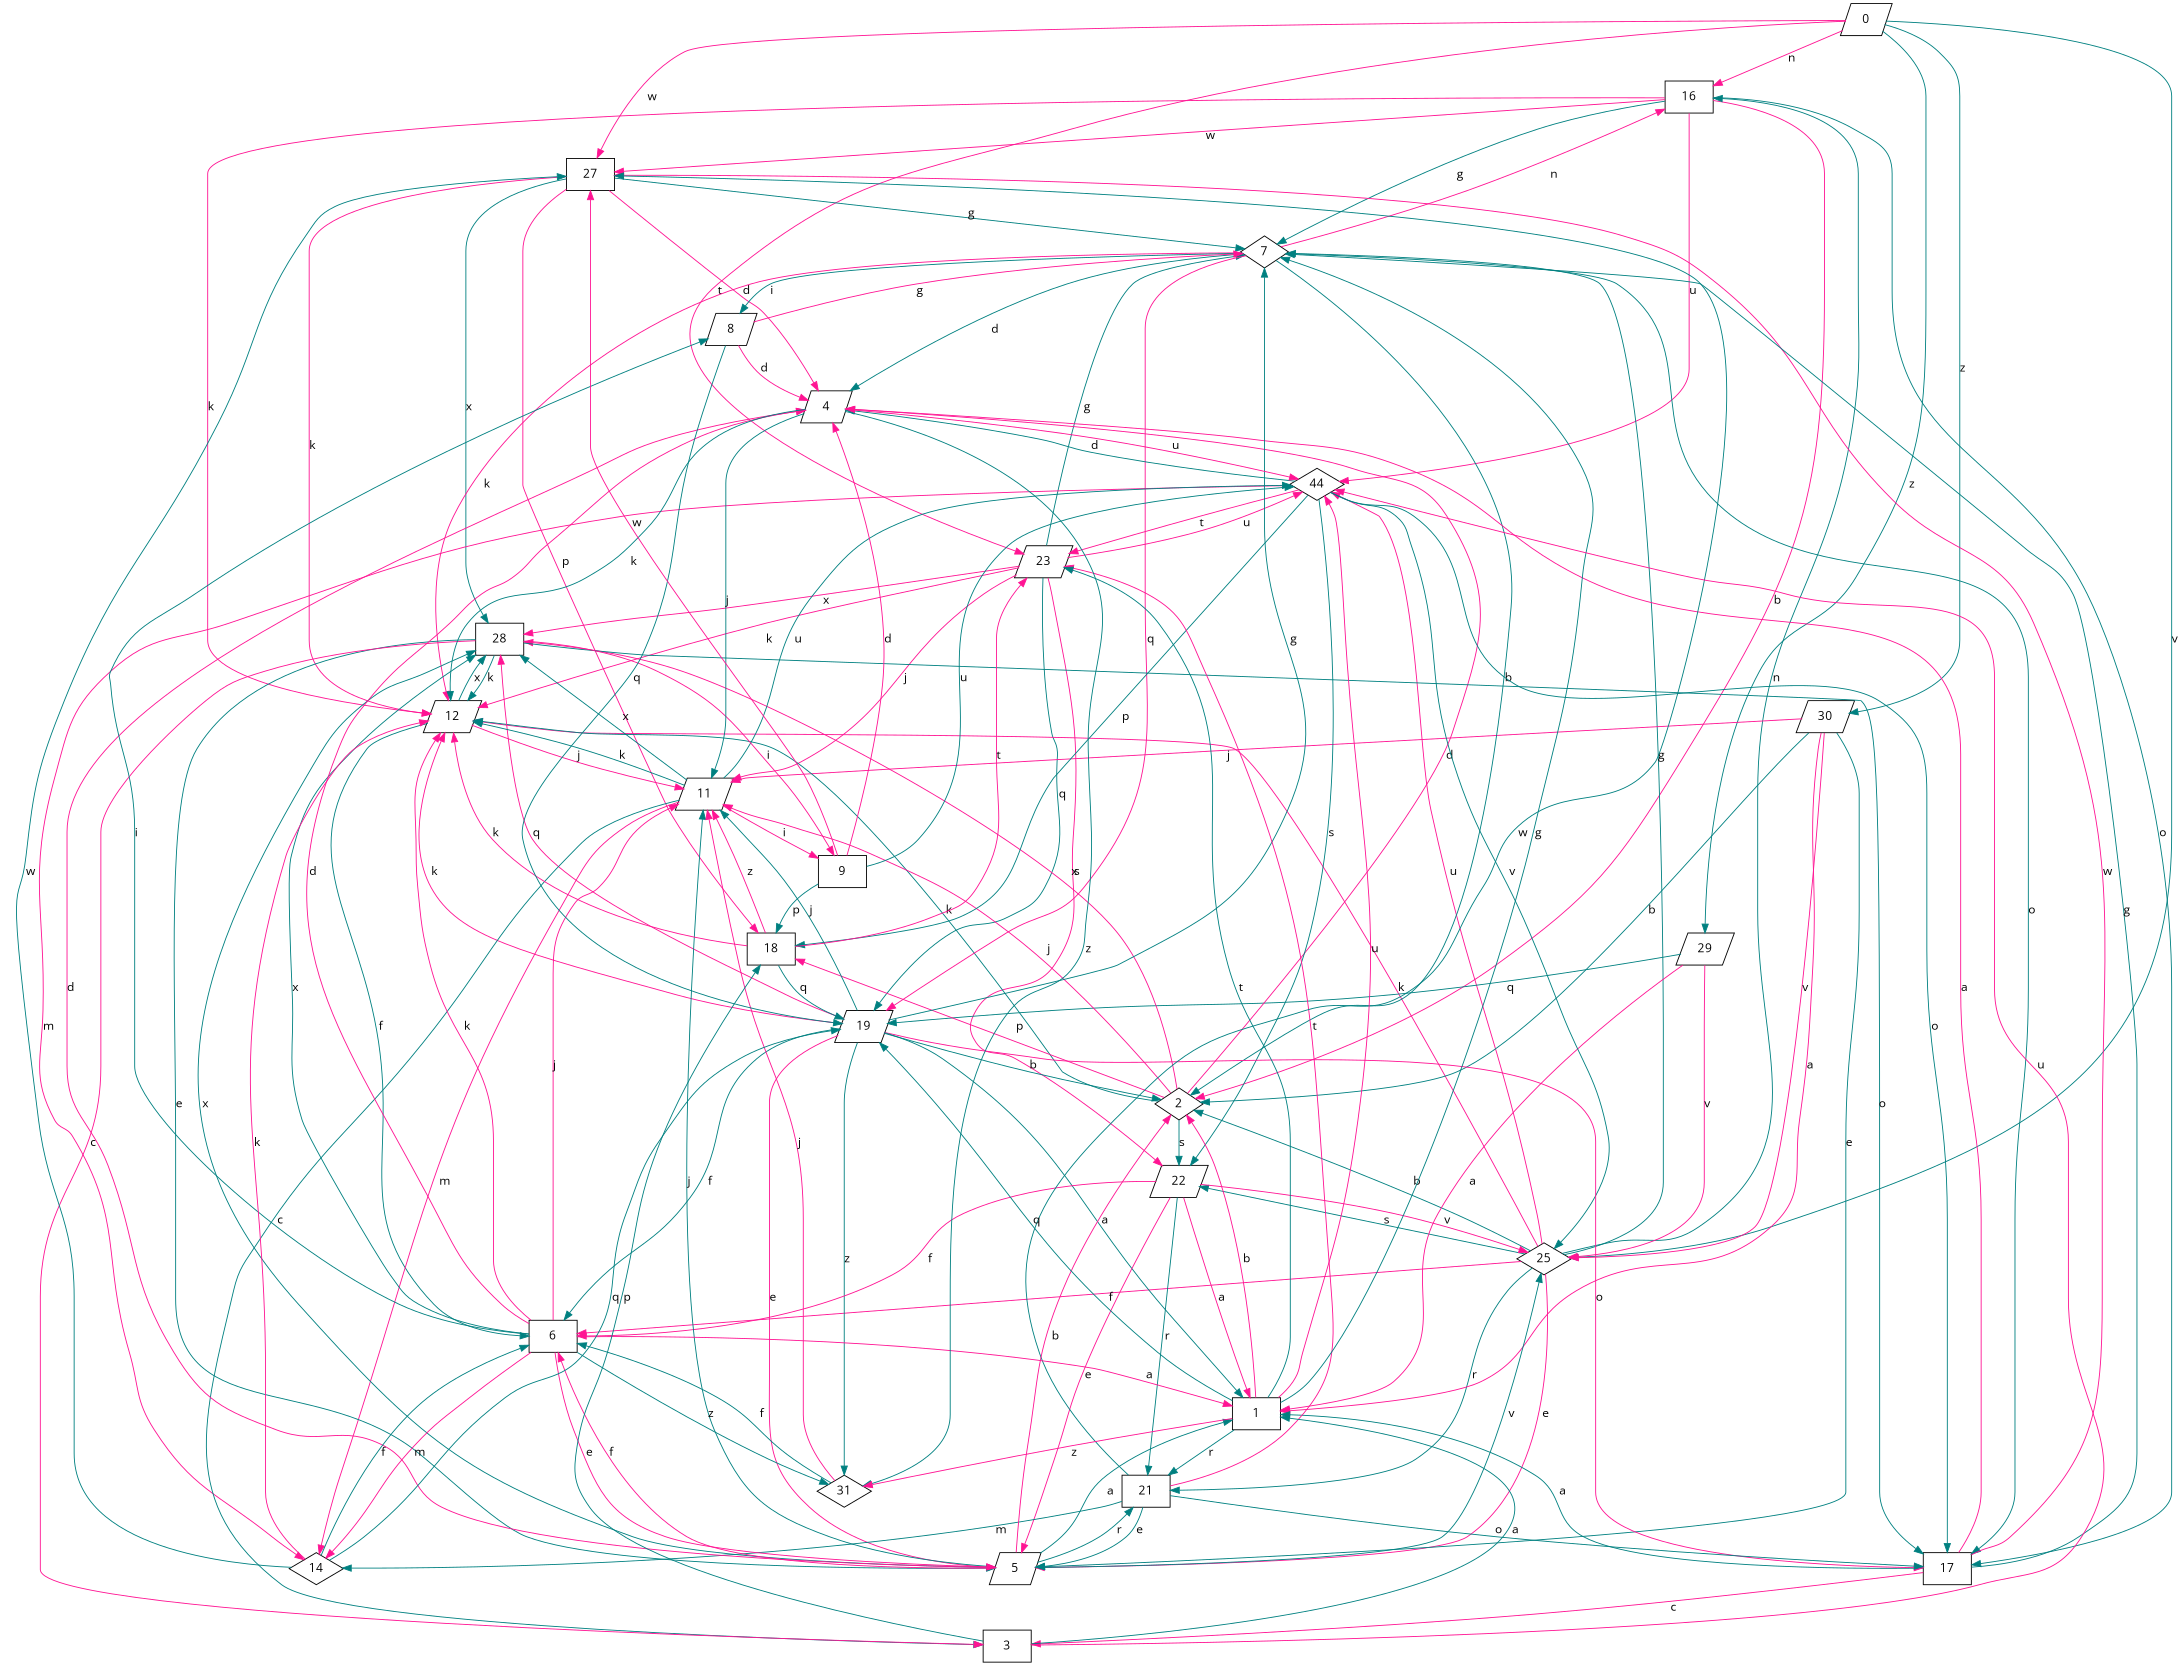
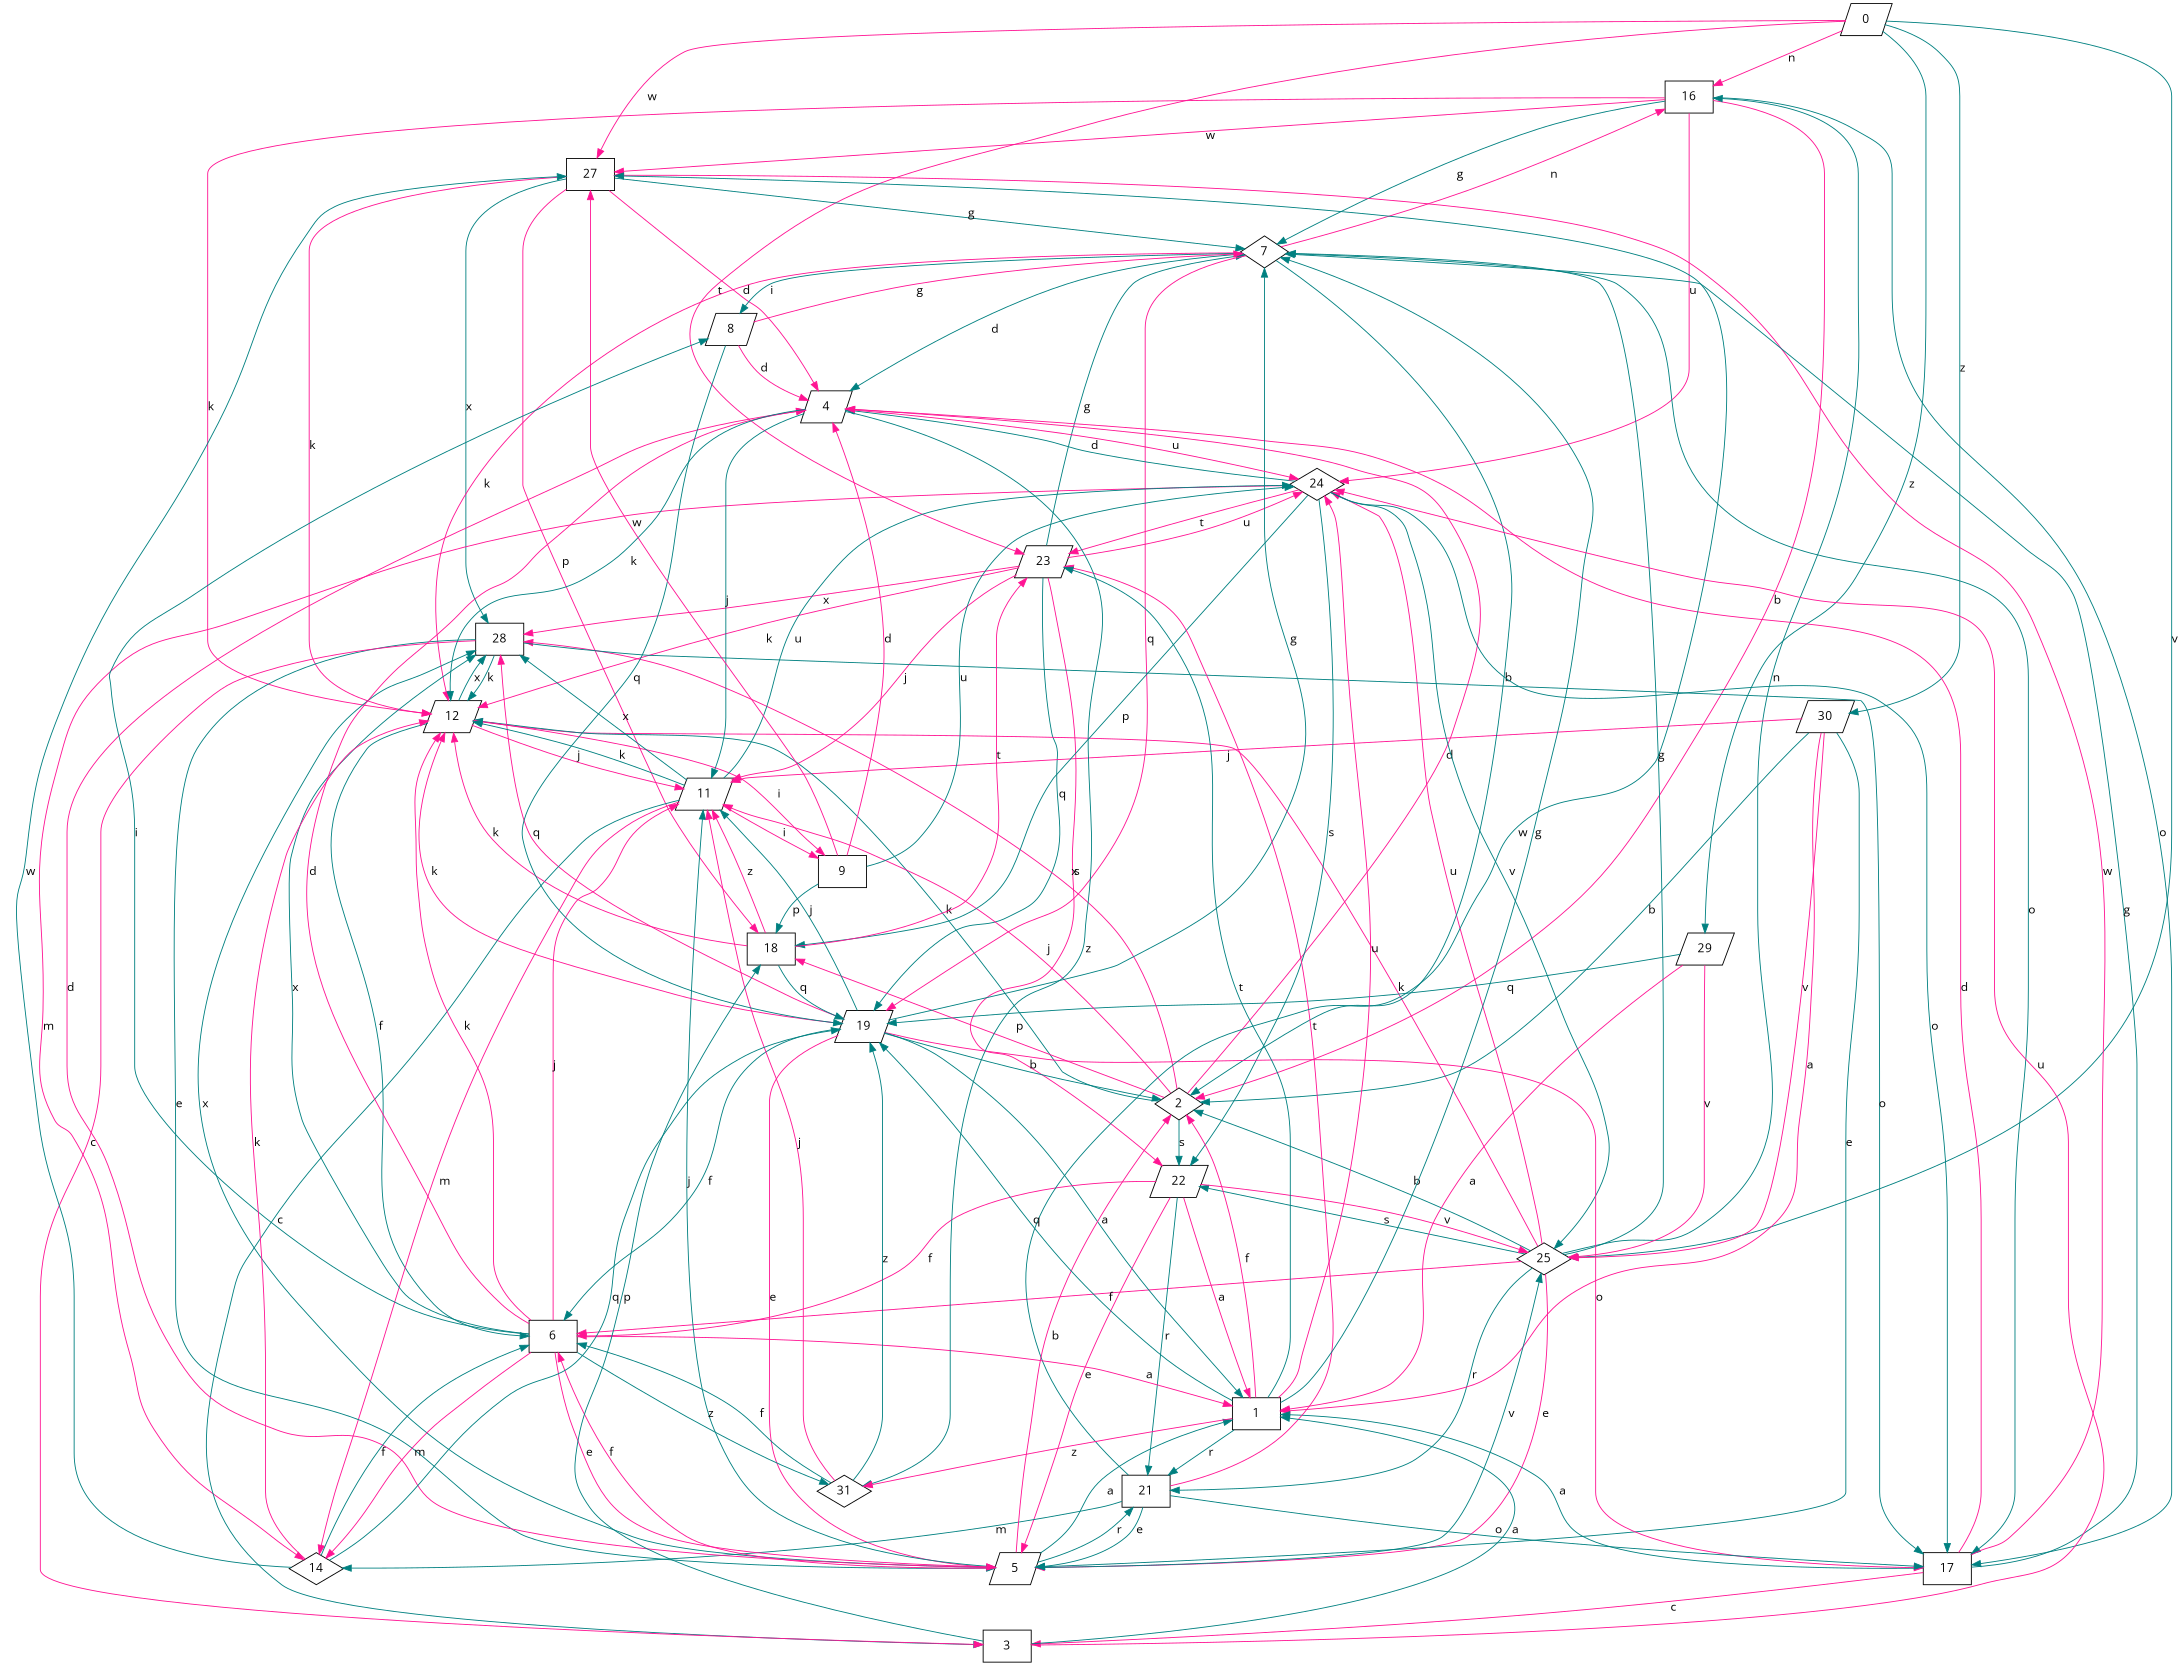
  strict digraph {
    fontname="Open Sans"
    node [fontname="Open Sans" shape=parallelogram]
    edge [color=teal fontname="Open Sans"]
    16 [shape=box]
    0
    23
    25 [shape=diamond]
    27 [shape=box]
    29
    30
    2 [shape=diamond]
    7 [shape=diamond]
-   24 [shape=diamond label=44]
+   24 [shape=diamond]
    12
    17 [shape=box]
    19
    11
    22
    28 [shape=box]
    21 [shape=box]
    5
    6 [shape=box]
    4
    18 [shape=box]
    1 [shape=box]
    31 [shape=diamond]
    8
    14 [shape=diamond]
    3 [shape=box]
    9 [shape=box]
    16 -> 27 [color=deeppink label=w]
    16 -> 2 [color=deeppink label=b]
    16 -> 7 [label=g]
    16 -> 24 [color=deeppink label=u]
    16 -> 12 [color=deeppink label=k]
    16 -> 17 [label=o]
    0 -> 16 [color=deeppink label=n]
    0 -> 23 [color=deeppink label=t]
    0 -> 25 [label=v]
    0 -> 27 [color=deeppink label=w]
    0 -> 29 [label=z]
    0 -> 30 [label=z]
    23 -> 7 [label=g]
    23 -> 24 [color=deeppink label=u]
    23 -> 12 [color=deeppink label=k]
    23 -> 19 [label=q]
    23 -> 11 [color=deeppink label=j]
    23 -> 22 [color=deeppink label=s]
    23 -> 28 [color=deeppink label=x]
    25 -> 16 [label=n]
    25 -> 2 [label=b]
    25 -> 7 [label=g]
    25 -> 24 [color=deeppink label=u]
    25 -> 12 [color=deeppink label=k]
    25 -> 22 [label=s]
    25 -> 21 [label=r]
    25 -> 5 [color=deeppink label=e]
    25 -> 6 [color=deeppink label=f]
    27 -> 7 [label=g]
    27 -> 12 [color=deeppink label=k]
    27 -> 28 [label=x]
    27 -> 4 [color=deeppink label=d]
    27 -> 18 [color=deeppink label=p]
    29 -> 25 [color=deeppink label=v]
    29 -> 19 [label=q]
    29 -> 1 [color=deeppink label=a]
    30 -> 25 [color=deeppink label=v]
    30 -> 2 [label=b]
    30 -> 11 [color=deeppink label=j]
    30 -> 5 [label=e]
    30 -> 1 [color=deeppink label=a]
    2 -> 12 [label=k]
    2 -> 11 [color=deeppink label=j]
    2 -> 22 [label=s]
    2 -> 28 [color=deeppink label=x]
    2 -> 4 [color=deeppink label=d]
    2 -> 18 [color=deeppink label=p]
    7 -> 16 [color=deeppink label=n]
    7 -> 2 [label=b]
    7 -> 12 [color=deeppink label=k]
    7 -> 17 [label=o]
    7 -> 19 [color=deeppink label=q]
    7 -> 4 [label=d]
    7 -> 8 [label=i]
    24 -> 23 [color=deeppink label=t]
    24 -> 25 [label=v]
    24 -> 17 [label=o]
    24 -> 22 [label=s]
    24 -> 4 [label=d]
    24 -> 18 [label=p]
    24 -> 14 [color=deeppink label=m]
    12 -> 11 [color=deeppink label=j]
    12 -> 28 [label=x]
    12 -> 6 [label=f]
-   28 -> 9 [color=deeppink label=i]
+   12 -> 9 [color=deeppink label=i]
    17 -> 27 [color=deeppink label=w]
    17 -> 7 [label=g]
-   17 -> 4 [color=deeppink label=a]
+   17 -> 4 [color=deeppink label=d]
    17 -> 1 [label=a]
    17 -> 3 [color=deeppink label=c]
    19 -> 2 [label=b]
    19 -> 7 [label=g]
    19 -> 12 [color=deeppink label=k]
    19 -> 17 [color=deeppink label=o]
    19 -> 11 [label=j]
    19 -> 28 [color=deeppink label=q]
    19 -> 5 [color=deeppink label=e]
    19 -> 6 [label=f]
    19 -> 1 [label=a]
-   19 -> 31 [label=z]
+   31 -> 19 [label=z]
    11 -> 24 [label=u]
    11 -> 12 [label=k]
    11 -> 28 [label=x]
    11 -> 14 [color=deeppink label=m]
    11 -> 3 [label=c]
    11 -> 9 [color=deeppink label=i]
    22 -> 25 [color=deeppink label=v]
    22 -> 21 [label=r]
    22 -> 5 [color=deeppink label=e]
    22 -> 6 [color=deeppink label=f]
    22 -> 1 [color=deeppink label=a]
    28 -> 12 [label=k]
    28 -> 17 [label=o]
    28 -> 5 [label=e]
    28 -> 3 [color=deeppink label=c]
    21 -> 23 [color=deeppink label=t]
    21 -> 27 [label=w]
    21 -> 17 [label=o]
    21 -> 5 [label=e]
    21 -> 14 [label=m]
    5 -> 25 [label=v]
    5 -> 2 [color=deeppink label=b]
    5 -> 11 [label=j]
    5 -> 28 [label=x]
    5 -> 21 [label=r]
    5 -> 6 [color=deeppink label=f]
    5 -> 4 [color=deeppink label=d]
    5 -> 1 [label=a]
    6 -> 12 [color=deeppink label=k]
    6 -> 11 [color=deeppink label=j]
    6 -> 28 [label=x]
    6 -> 5 [color=deeppink label=e]
    6 -> 4 [color=deeppink label=d]
    6 -> 1 [color=deeppink label=a]
    6 -> 31 [label=z]
    6 -> 8 [label=i]
    6 -> 14 [color=deeppink label=m]
    4 -> 24 [color=deeppink label=u]
    4 -> 12 [label=k]
    4 -> 11 [label=j]
    4 -> 31 [label=z]
    18 -> 23 [color=deeppink label=t]
    18 -> 12 [color=deeppink label=k]
    18 -> 19 [label=q]
    18 -> 11 [color=deeppink label=z]
    1 -> 23 [label=t]
-   1 -> 2 [color=deeppink label=b]
+   1 -> 2 [color=deeppink label=f]
    1 -> 7 [label=g]
    1 -> 24 [color=deeppink label=u]
    1 -> 19 [label=q]
    1 -> 21 [label=r]
    1 -> 31 [color=deeppink label=z]
    31 -> 11 [color=deeppink label=j]
    31 -> 6 [label=f]
    8 -> 7 [color=deeppink label=g]
    8 -> 19 [label=q]
    8 -> 4 [color=deeppink label=d]
    14 -> 27 [label=w]
    14 -> 12 [color=deeppink label=k]
    14 -> 19 [label=q]
    14 -> 6 [label=f]
    3 -> 24 [color=deeppink label=u]
    3 -> 18 [label=p]
    3 -> 1 [label=a]
    9 -> 27 [color=deeppink label=w]
    9 -> 24 [label=u]
    9 -> 4 [color=deeppink label=d]
    9 -> 18 [label=p]
  }
